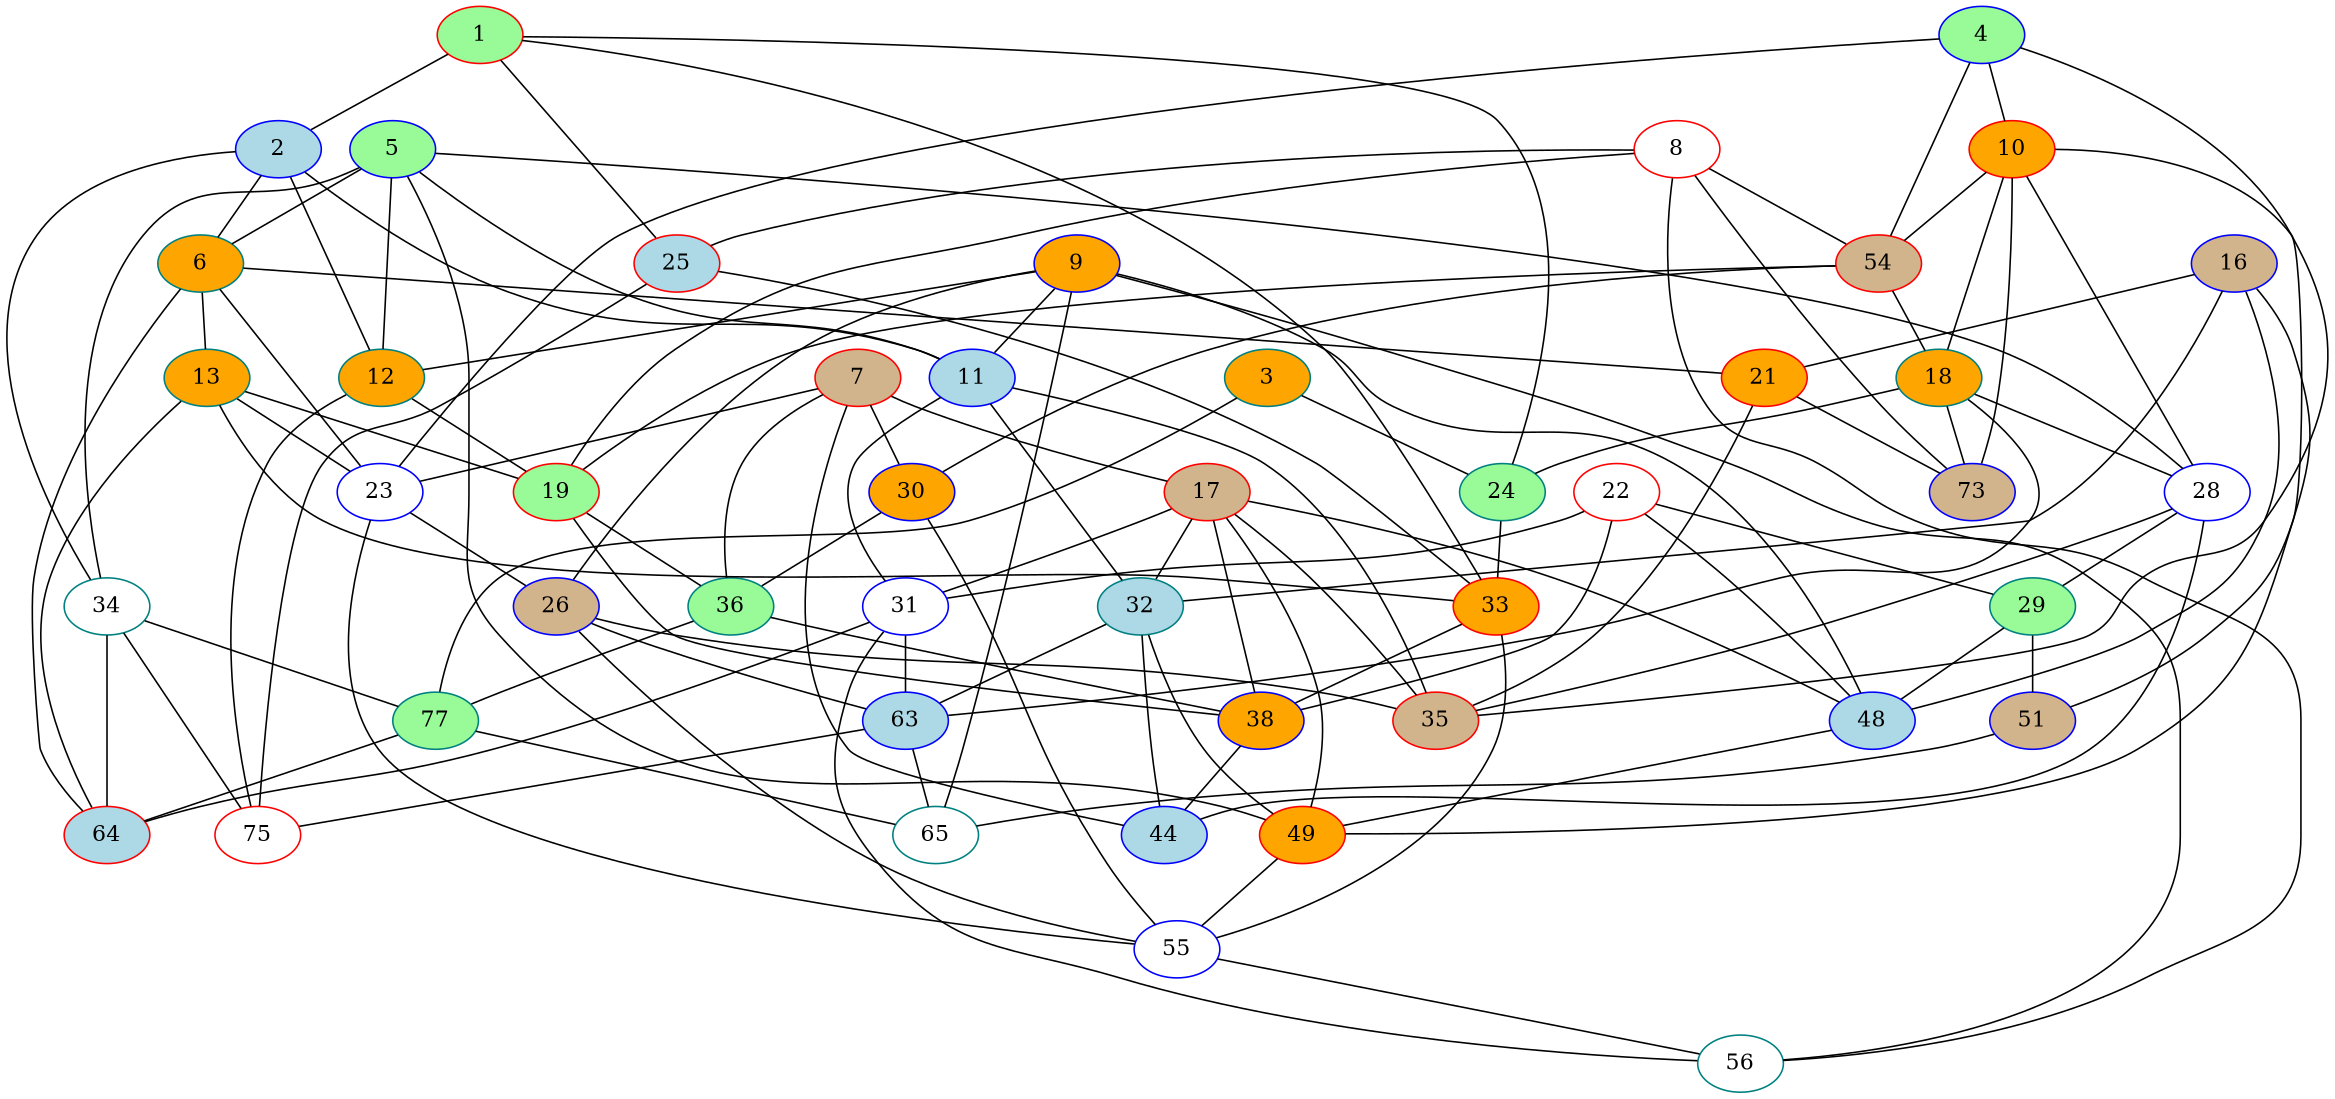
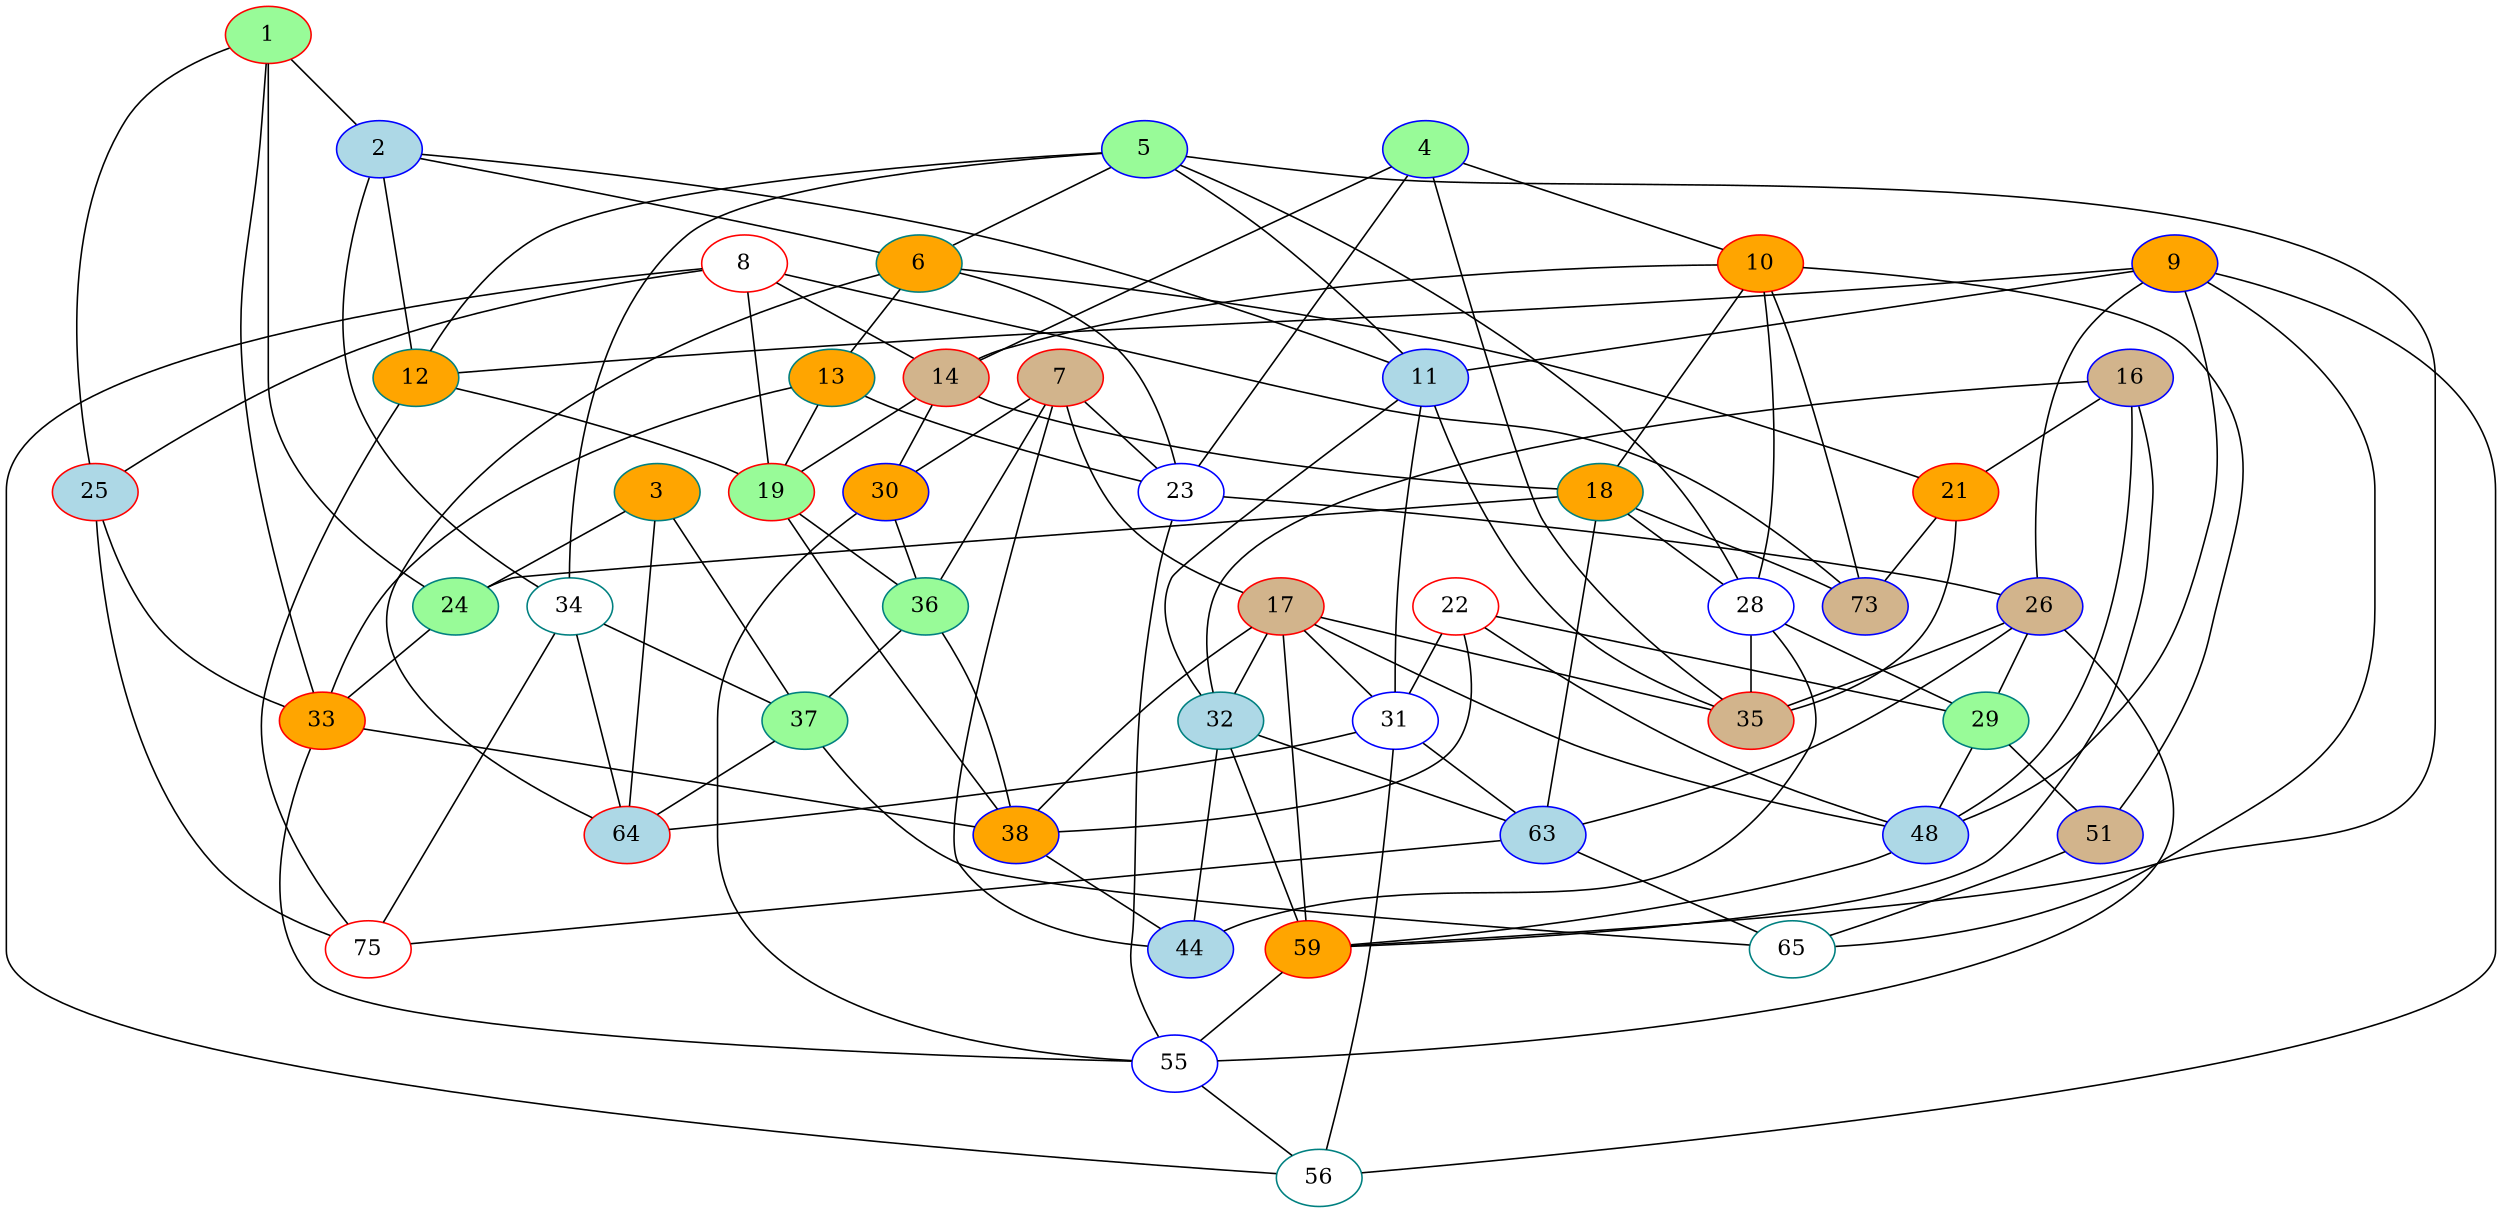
  graph {
    node [color=blue fillcolor=orange style=filled]
    1 [color=red fillcolor=palegreen super="+52"]
    2 [fillcolor=lightblue super="+60"]
    24 [color=teal fillcolor=palegreen]
    25 [color=red fillcolor=lightblue]
    33 [color=red super="+47"]
    6 [color=teal super="+62"]
    11 [fillcolor=lightblue super="+15"]
    12 [color=teal super="+40"]
    34 [color=teal fillcolor=white super="+70"]
    8 [color=red fillcolor=white super="+59"]
-   14 [color=red fillcolor=tan super="+69" label=54]
+   14 [color=red fillcolor=tan super="+69"]
    19 [color=red fillcolor=palegreen super="+20"]
    56 [color=teal fillcolor=white]
    73 [fillcolor=tan]
    75 [color=red fillcolor=white]
    38 [super="+43"]
    55 [fillcolor=white super="+72"]
    64 [color=red fillcolor=lightblue super="+71"]
    23 [fillcolor=white super="+39"]
    13 [color=teal]
    21 [color=red]
    35 [color=red fillcolor=tan super="+50"]
    31 [fillcolor=white super="+42"]
    32 [color=teal fillcolor=lightblue super="+53"]
-   37 [color=teal fillcolor=palegreen super="+46" label=77]
+   37 [color=teal fillcolor=palegreen super="+46"]
    7 [color=red fillcolor=tan super="+45"]
    17 [color=red fillcolor=tan super="+61"]
    30
    36 [color=teal fillcolor=palegreen super="+77"]
    44 [fillcolor=lightblue]
    3 [color=teal]
    65 [color=teal fillcolor=white]
    10 [color=red super="+27"]
    28 [fillcolor=white super="+68"]
    18 [color=teal super="+66"]
    51 [fillcolor=tan]
    4 [fillcolor=palegreen]
    26 [fillcolor=tan super="+54"]
    5 [fillcolor=palegreen super="+67"]
-   49 [color=red super="+58"]
+   49 [color=red super="+58" label=59]
    29 [color=teal fillcolor=palegreen super="+74"]
    48 [fillcolor=lightblue super="+57"]
    9 [super="+41"]
    63 [fillcolor=lightblue super="+76"]
    16 [fillcolor=tan]
    22 [color=red fillcolor=white]
    1 -- 2 [weight=2]
    1 -- 24
    1 -- 25
    1 -- 33
    2 -- 6
    2 -- 11
    2 -- 12
    2 -- 34
    24 -- 33
    25 -- 33
    25 -- 75
    33 -- 38
    33 -- 55
    6 -- 64
    6 -- 23
    6 -- 13
    6 -- 21
    11 -- 35
    11 -- 31
    11 -- 32
    12 -- 19
    12 -- 75
    34 -- 75
    34 -- 64 [weight=2]
    34 -- 37
    8 -- 25
    8 -- 14
    8 -- 19
    8 -- 56
    8 -- 73
    14 -- 19
    14 -- 30
    14 -- 18
    19 -- 38
    19 -- 36
    38 -- 44
    55 -- 56
    23 -- 55
    23 -- 26
    13 -- 33
    13 -- 19
    13 -- 23
    21 -- 73
    21 -- 35
    31 -- 56
    31 -- 64
    31 -- 63
    32 -- 44
    32 -- 49
    32 -- 63
    37 -- 64
    37 -- 65
    7 -- 23
    7 -- 17
    7 -- 30
    7 -- 36
    7 -- 44
    17 -- 38
    17 -- 35
    17 -- 31
    17 -- 32
    17 -- 49
    17 -- 48
    30 -- 55
    30 -- 36
    36 -- 38
    36 -- 37 [weight=2]
    3 -- 24
-   13 -- 64
+   3 -- 64
    3 -- 37
    10 -- 14
    10 -- 73
    10 -- 28
    10 -- 18
    10 -- 51
    28 -- 35
    28 -- 44
    28 -- 29
    18 -- 24
    18 -- 73
    18 -- 28
    18 -- 63
    51 -- 65
    4 -- 14
    4 -- 23
    4 -- 35
    4 -- 10
    26 -- 55
    26 -- 35
+   26 -- 29
    26 -- 63
    5 -- 6
    5 -- 11
    5 -- 12
    5 -- 34
    5 -- 28
    5 -- 49
    49 -- 55
    29 -- 51 [weight=2]
    29 -- 48
    48 -- 49
    9 -- 11
    9 -- 12
    9 -- 56
    9 -- 65
    9 -- 26
    9 -- 48
    63 -- 75
    63 -- 65
    16 -- 21
    16 -- 32
    16 -- 49
    16 -- 48
    22 -- 38
    22 -- 31
    22 -- 29
    22 -- 48
  }
